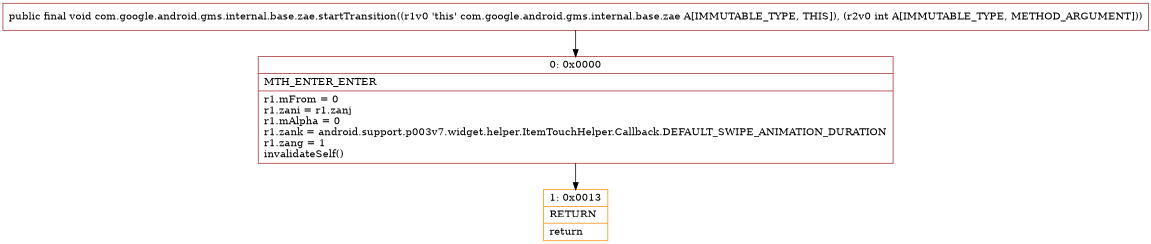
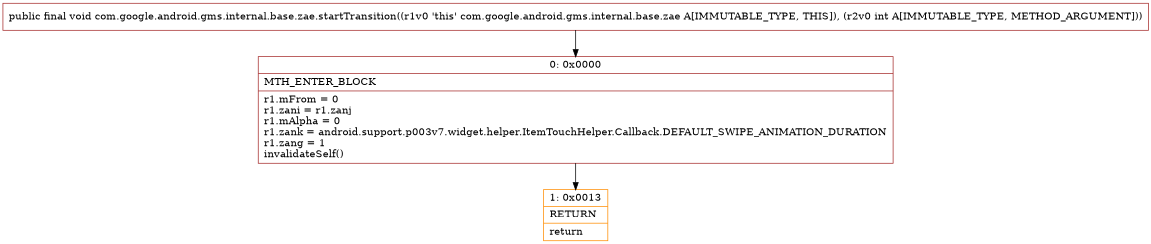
  digraph {
    node [shape=record color=brown]
    edge [style=solid]
-   n1 [label="{0\:\ 0x0000|MTH_ENTER_ENTER\l|r1.mFrom = 0\lr1.zani = r1.zanj\lr1.mAlpha = 0\lr1.zank = android.support.p003v7.widget.helper.ItemTouchHelper.Callback.DEFAULT_SWIPE_ANIMATION_DURATION\lr1.zang = 1\linvalidateSelf()\l}"]
+   n1 [label="{0\:\ 0x0000|MTH_ENTER_BLOCK\l|r1.mFrom = 0\lr1.zani = r1.zanj\lr1.mAlpha = 0\lr1.zank = android.support.p003v7.widget.helper.ItemTouchHelper.Callback.DEFAULT_SWIPE_ANIMATION_DURATION\lr1.zang = 1\linvalidateSelf()\l}"]
    n2 [label="{1\:\ 0x0013|RETURN\l|return\l}" color=darkorange]
    n3 [label="{public final void com.google.android.gms.internal.base.zae.startTransition((r1v0 'this' com.google.android.gms.internal.base.zae A[IMMUTABLE_TYPE, THIS]), (r2v0 int A[IMMUTABLE_TYPE, METHOD_ARGUMENT])) }"]
    n1 -> n2
    n3 -> n1
  }
